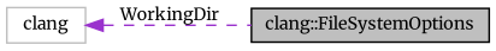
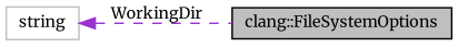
  digraph {
    rankdir=LR
    fontname=Merriweather
    node [fontname=Merriweather fontsize=10 shape=record]
    n1 [color=black fillcolor=grey75 fontcolor=black height=0.2 label="clang::FileSystemOptions" style=filled width=0.4]
-   n2 [color=grey75 height=0.2 label=clang width=0.4]
+   n2 [color=grey75 height=0.2 label=string width=0.4]
    n2 -> n1 [color=darkorchid3 dir=back fontname=Merriweather fontsize=10 label=" WorkingDir" labelfontname=Helvetica labelfontsize=10 style=dashed]
  }
